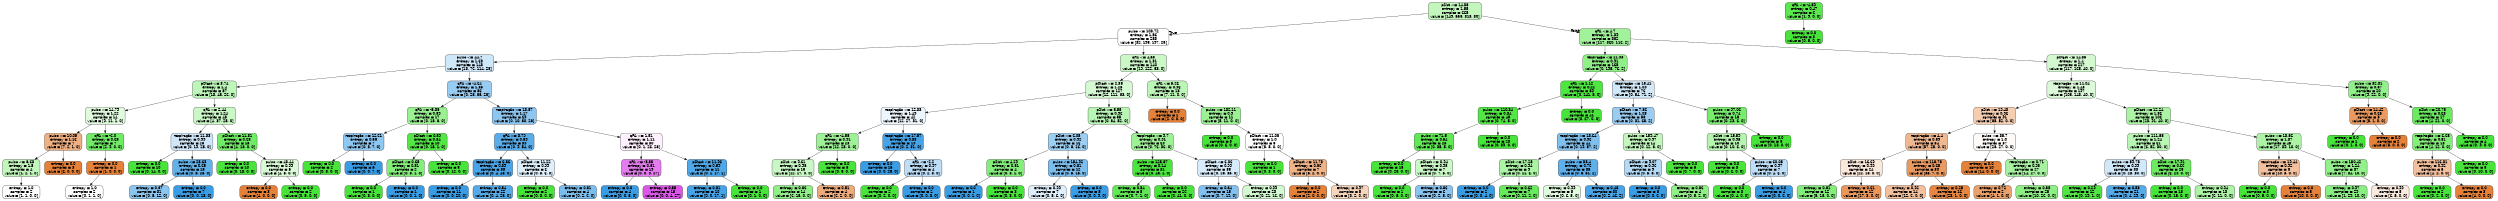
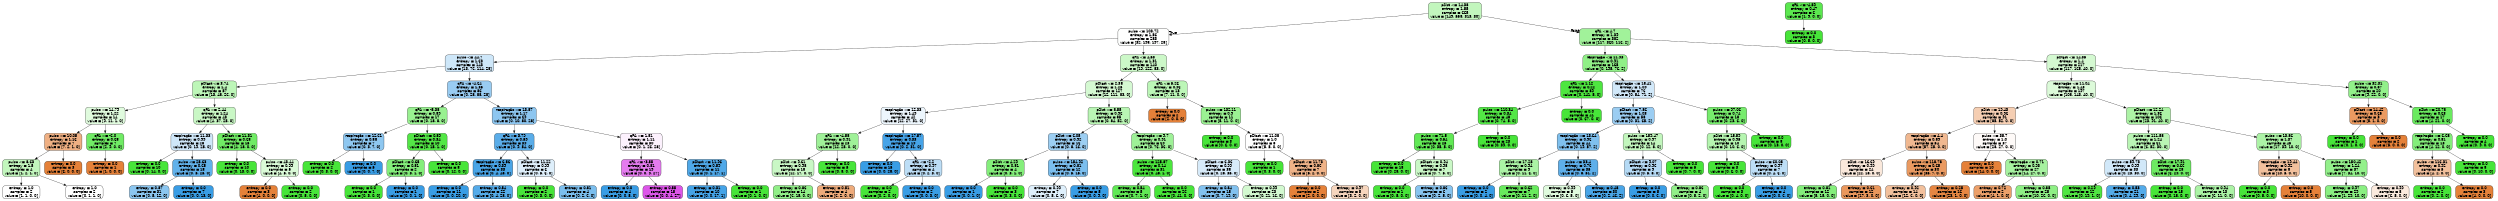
  digraph {
    node [color=black fillcolor="#47e539" fontname=helvetica shape=box style="filled, rounded"]
    edge [fontname=helvetica]
    n1 [fillcolor="#c2f6bd" label="pSist <= 14.38\nentropy = 1.55\nsamples = 665\nvalue = [149, 558, 313, 30]"]
    n2 [fillcolor="#fefffe" label="pulso <= 103.72\nentropy = 1.56\nsamples = 283\nvalue = [32, 198, 197, 28]"]
    n3 [fillcolor="#a1f29a" label="qPA <= 4.7\nentropy = 1.39\nsamples = 382\nvalue = [117, 360, 116, 2]"]
    n4 [fillcolor="#cee7f9" label="pulso <= 44.7\nentropy = 1.63\nsamples = 143\nvalue = [13, 76, 114, 28]"]
    n5 [fillcolor="#ccf8c8" label="qPA <= 4.53\nentropy = 1.31\nsamples = 140\nvalue = [19, 122, 83, 0]"]
    n6 [fillcolor="#90ef87" label="respiração <= 11.93\nentropy = 0.91\nsamples = 165\nvalue = [0, 195, 76, 2]"]
    n7 [fillcolor="#d4f9d1" label="pDiast <= 14.35\nentropy = 1.4\nsamples = 217\nvalue = [117, 165, 40, 0]"]
    n8 [fillcolor="#bdf6b8" label="pDiast <= 3.74\nentropy = 1.4\nsamples = 57\nvalue = [13, 48, 26, 0]"]
    n9 [fillcolor="#99ccf2" label="qPA <= -4.64\nentropy = 1.35\nsamples = 86\nvalue = [0, 28, 88, 28]"]
    n10 [fillcolor="#d5f9d2" label="pDiast <= 2.38\nentropy = 1.25\nsamples = 127\nvalue = [12, 111, 83, 0]"]
    n11 [fillcolor="#bcf6b7" label="qPA <= 5.26\nentropy = 0.96\nsamples = 13\nvalue = [7, 11, 0, 0]"]
    n12 [fillcolor="#e0fbde" label="pulso <= 14.79\nentropy = 1.22\nsamples = 14\nvalue = [9, 11, 1, 0]"]
    n13 [fillcolor="#c9f7c5" label="qPA <= 2.44\nentropy = 1.24\nsamples = 43\nvalue = [4, 37, 25, 0]"]
    n14 [fillcolor="#99f191" label="qPA <= -5.38\nentropy = 0.89\nsamples = 17\nvalue = [0, 18, 8, 0]"]
    n15 [fillcolor="#8dc6f0" label="respiração <= 13.87\nentropy = 1.17\nsamples = 69\nvalue = [0, 10, 80, 28]"]
    n16 [fillcolor="#efb083" label="pulso <= 10.05\nentropy = 1.16\nsamples = 7\nvalue = [7, 2, 1, 0]"]
    n17 [fillcolor="#70eb65" label="qPA <= -6.0\nentropy = 0.68\nsamples = 7\nvalue = [2, 9, 0, 0]"]
    n18 [fillcolor="#cfe7f9" label="respiração <= 11.33\nentropy = 0.99\nsamples = 28\nvalue = [0, 19, 25, 0]"]
    n19 [fillcolor="#70eb65" label="pDiast <= 11.31\nentropy = 0.68\nsamples = 15\nvalue = [4, 18, 0, 0]"]
    n20 [fillcolor="#c2f6bd" label="pulso <= 8.63\nentropy = 1.5\nsamples = 4\nvalue = [1, 2, 1, 0]"]
    n21 [fillcolor="#e58139" label="entropy = 0.0\nsamples = 3\nvalue = [6, 0, 0, 0]"]
    n22 [fillcolor="#e58139" label="entropy = 0.0\nsamples = 1\nvalue = [1, 0, 0, 0]"]
    n23 [fillcolor="#ffffff" label="entropy = 1.0\nsamples = 2\nvalue = [0, 1, 1, 0]"]
    n24 [fillcolor="#ffffff" label="entropy = 1.0\nsamples = 2\nvalue = [1, 1, 0, 0]"]
    n25 [fillcolor="#5be84f" label="qPA <= -4.59\nentropy = 0.47\nsamples = 6\nvalue = [1, 9, 0, 0]"]
    n26 [label="entropy = 0.0\nsamples = 3\nvalue = [0, 5, 0, 0]"]
    n27 [label="entropy = 0.0\nsamples = 10\nvalue = [0, 14, 0, 0]"]
    n28 [fillcolor="#61b1ea" label="pulso <= 25.63\nentropy = 0.65\nsamples = 18\nvalue = [0, 5, 25, 0]"]
    n29 [label="entropy = 0.0\nsamples = 10\nvalue = [0, 13, 0, 0]"]
    n30 [fillcolor="#dafad7" label="pulso <= 43.44\nentropy = 0.99\nsamples = 5\nvalue = [4, 5, 0, 0]"]
    n31 [fillcolor="#8bc6f0" label="entropy = 0.87\nsamples = 31\nvalue = [0, 5, 12, 0]"]
    n32 [fillcolor="#399de5" label="entropy = 0.0\nsamples = 7\nvalue = [0, 0, 13, 0]"]
    n33 [fillcolor="#e58139" label="entropy = 0.0\nsamples = 3\nvalue = [4, 0, 0, 0]"]
    n34 [label="entropy = 0.0\nsamples = 2\nvalue = [0, 5, 0, 0]"]
    n35 [fillcolor="#8ec7f0" label="respiração <= 12.61\nentropy = 0.88\nsamples = 7\nvalue = [0, 3, 7, 0]"]
    n36 [fillcolor="#53e746" label="pDiast <= 0.89\nentropy = 0.34\nsamples = 10\nvalue = [0, 15, 1, 0]"]
    n37 [fillcolor="#5aade9" label="qPA <= 3.79\nentropy = 0.59\nsamples = 39\nvalue = [0, 9, 54, 0]"]
    n38 [fillcolor="#fcf1fd" label="qPA <= 1.81\nentropy = 1.11\nsamples = 30\nvalue = [0, 1, 26, 28]"]
    n39 [label="entropy = 0.0\nsamples = 2\nvalue = [0, 3, 0, 0]"]
    n40 [fillcolor="#399de5" label="entropy = 0.0\nsamples = 5\nvalue = [0, 0, 7, 0]"]
    n41 [fillcolor="#84ee7b" label="pDiast <= 0.65\nentropy = 0.81\nsamples = 2\nvalue = [0, 3, 1, 0]"]
    n42 [label="entropy = 0.0\nsamples = 8\nvalue = [0, 12, 0, 0]"]
    n43 [label="entropy = 0.0\nsamples = 1\nvalue = [0, 3, 0, 0]"]
    n44 [fillcolor="#399de5" label="entropy = 0.0\nsamples = 1\nvalue = [0, 0, 1, 0]"]
    n45 [fillcolor="#49a5e7" label="respiração <= 6.56\nentropy = 0.39\nsamples = 33\nvalue = [0, 4, 48, 0]"]
    n46 [fillcolor="#deeffb" label="pDiast <= 11.22\nentropy = 0.99\nsamples = 6\nvalue = [0, 5, 6, 0]"]
    n47 [fillcolor="#e47bee" label="qPA <= -3.55\nentropy = 0.81\nsamples = 19\nvalue = [0, 0, 9, 27]"]
    n48 [fillcolor="#4fa8e8" label="pDiast <= 11.96\nentropy = 0.59\nsamples = 11\nvalue = [0, 1, 17, 1]"]
    n49 [fillcolor="#399de5" label="entropy = 0.0\nsamples = 11\nvalue = [0, 0, 20, 0]"]
    n50 [fillcolor="#55abe9" label="entropy = 0.54\nsamples = 22\nvalue = [0, 4, 28, 0]"]
    n51 [label="entropy = 0.0\nsamples = 2\nvalue = [0, 3, 0, 0]"]
    n52 [fillcolor="#7bbeee" label="entropy = 0.81\nsamples = 4\nvalue = [0, 2, 6, 0]"]
    n53 [fillcolor="#399de5" label="entropy = 0.0\nsamples = 4\nvalue = [0, 0, 5, 0]"]
    n54 [fillcolor="#dd56e9" label="entropy = 0.55\nsamples = 15\nvalue = [0, 0, 4, 27]"]
    n55 [fillcolor="#45a3e7" label="entropy = 0.31\nsamples = 10\nvalue = [0, 0, 17, 1]"]
    n56 [label="entropy = 0.0\nsamples = 1\nvalue = [0, 1, 0, 0]"]
    n57 [fillcolor="#edf6fd" label="respiração <= 12.33\nentropy = 1.49\nsamples = 42\nvalue = [12, 27, 31, 0]"]
    n58 [fillcolor="#b9f5b4" label="pSist <= 8.55\nentropy = 0.96\nsamples = 85\nvalue = [0, 84, 52, 0]"]
    n59 [fillcolor="#e58139" label="entropy = 0.0\nsamples = 2\nvalue = [2, 0, 0, 0]"]
    n60 [fillcolor="#9bf193" label="pulso <= 132.11\nentropy = 0.9\nsamples = 11\nvalue = [5, 11, 0, 0]"]
    n61 [fillcolor="#9ff198" label="qPA <= -4.58\nentropy = 0.91\nsamples = 23\nvalue = [12, 25, 0, 0]"]
    n62 [fillcolor="#46a3e7" label="respiração <= 17.57\nentropy = 0.33\nsamples = 19\nvalue = [0, 2, 31, 0]"]
    n63 [fillcolor="#9ccef2" label="pSist <= 6.05\nentropy = 0.92\nsamples = 16\nvalue = [0, 8, 16, 0]"]
    n64 [fillcolor="#9ef197" label="respiração <= 9.7\nentropy = 0.91\nsamples = 69\nvalue = [0, 76, 36, 0]"]
    n65 [fillcolor="#c9f7c5" label="pSist <= 9.61\nentropy = 0.98\nsamples = 18\nvalue = [12, 17, 0, 0]"]
    n66 [label="entropy = 0.0\nsamples = 5\nvalue = [0, 8, 0, 0]"]
    n67 [fillcolor="#399de5" label="entropy = 0.0\nsamples = 15\nvalue = [0, 0, 28, 0]"]
    n68 [fillcolor="#bddef6" label="qPA <= -2.2\nentropy = 0.97\nsamples = 4\nvalue = [0, 2, 3, 0]"]
    n69 [fillcolor="#91ef88" label="entropy = 0.86\nsamples = 14\nvalue = [6, 15, 0, 0]"]
    n70 [fillcolor="#eeab7b" label="entropy = 0.51\nsamples = 4\nvalue = [6, 2, 0, 0]"]
    n71 [label="entropy = 0.0\nsamples = 2\nvalue = [0, 2, 0, 0]"]
    n72 [fillcolor="#399de5" label="entropy = 0.0\nsamples = 2\nvalue = [0, 0, 3, 0]"]
    n73 [fillcolor="#84ee7b" label="pSist <= 4.29\nentropy = 0.81\nsamples = 4\nvalue = [0, 3, 1, 0]"]
    n74 [fillcolor="#7bbeee" label="pulso <= 154.92\nentropy = 0.81\nsamples = 12\nvalue = [0, 5, 15, 0]"]
    n75 [fillcolor="#4be63d" label="pulso <= 125.87\nentropy = 0.14\nsamples = 31\nvalue = [0, 48, 1, 0]"]
    n76 [fillcolor="#d7ebfa" label="pDiast <= 6.36\nentropy = 0.99\nsamples = 38\nvalue = [0, 28, 35, 0]"]
    n77 [fillcolor="#399de5" label="entropy = 0.0\nsamples = 1\nvalue = [0, 0, 1, 0]"]
    n78 [label="entropy = 0.0\nsamples = 3\nvalue = [0, 3, 0, 0]"]
    n79 [fillcolor="#deeffb" label="entropy = 0.99\nsamples = 7\nvalue = [0, 5, 6, 0]"]
    n80 [fillcolor="#399de5" label="entropy = 0.0\nsamples = 5\nvalue = [0, 0, 9, 0]"]
    n81 [fillcolor="#61e955" label="entropy = 0.54\nsamples = 5\nvalue = [0, 7, 1, 0]"]
    n82 [label="entropy = 0.0\nsamples = 26\nvalue = [0, 41, 0, 0]"]
    n83 [fillcolor="#82c1ef" label="entropy = 0.84\nsamples = 15\nvalue = [0, 7, 19, 0]"]
    n84 [fillcolor="#d3f9d0" label="entropy = 0.99\nsamples = 23\nvalue = [0, 21, 16, 0]"]
    n85 [label="entropy = 0.0\nsamples = 3\nvalue = [0, 6, 0, 0]"]
    n86 [fillcolor="#ffffff" label="pDiast <= 11.08\nentropy = 1.0\nsamples = 8\nvalue = [5, 5, 0, 0]"]
    n87 [label="entropy = 0.0\nsamples = 1\nvalue = [0, 3, 0, 0]"]
    n88 [fillcolor="#efb388" label="pDiast <= 11.73\nentropy = 0.86\nsamples = 7\nvalue = [5, 2, 0, 0]"]
    n89 [fillcolor="#e58139" label="entropy = 0.0\nsamples = 2\nvalue = [2, 0, 0, 0]"]
    n90 [fillcolor="#f6d5bd" label="entropy = 0.97\nsamples = 5\nvalue = [3, 2, 0, 0]"]
    n91 [fillcolor="#4ee640" label="qPA <= 1.12\nentropy = 0.22\nsamples = 89\nvalue = [0, 141, 5, 0]"]
    n92 [fillcolor="#d1e8f9" label="respiração <= 18.41\nentropy = 1.09\nsamples = 76\nvalue = [0, 54, 71, 2]"]
    n93 [fillcolor="#dcfad9" label="respiração <= 11.04\nentropy = 1.43\nsamples = 197\nvalue = [108, 143, 40, 0]"]
    n94 [fillcolor="#92f08a" label="pulso <= 32.31\nentropy = 0.87\nsamples = 20\nvalue = [9, 22, 0, 0]"]
    n95 [fillcolor="#53e746" label="pulso <= 110.34\nentropy = 0.34\nsamples = 48\nvalue = [0, 74, 5, 0]"]
    n96 [label="entropy = 0.0\nsamples = 41\nvalue = [0, 67, 0, 0]"]
    n97 [fillcolor="#9bcdf2" label="pDiast <= 7.86\nentropy = 1.03\nsamples = 58\nvalue = [0, 31, 65, 2]"]
    n98 [fillcolor="#77ec6d" label="pulso <= 97.06\nentropy = 0.74\nsamples = 18\nvalue = [0, 23, 6, 0]"]
    n99 [fillcolor="#61e955" label="pulso <= 71.5\nentropy = 0.54\nsamples = 25\nvalue = [0, 35, 5, 0]"]
    n100 [label="entropy = 0.0\nsamples = 23\nvalue = [0, 39, 0, 0]"]
    n101 [label="entropy = 0.0\nsamples = 18\nvalue = [0, 28, 0, 0]"]
    n102 [fillcolor="#caf8c6" label="pDiast <= 0.94\nentropy = 0.98\nsamples = 7\nvalue = [0, 7, 5, 0]"]
    n103 [label="entropy = 0.0\nsamples = 1\nvalue = [0, 5, 0, 0]"]
    n104 [fillcolor="#88c4ef" label="entropy = 0.86\nsamples = 6\nvalue = [0, 2, 5, 0]"]
    n105 [fillcolor="#7fc0ee" label="respiração <= 13.64\nentropy = 0.96\nsamples = 44\nvalue = [0, 19, 57, 2]"]
    n106 [fillcolor="#c2f6bd" label="pulso <= 159.47\nentropy = 0.97\nsamples = 14\nvalue = [0, 12, 8, 0]"]
    n107 [fillcolor="#b5f5b0" label="pSist <= 15.59\nentropy = 0.95\nsamples = 10\nvalue = [0, 10, 6, 0]"]
    n108 [label="entropy = 0.0\nsamples = 8\nvalue = [0, 13, 0, 0]"]
    n109 [fillcolor="#abf3a5" label="pSist <= 17.25\nentropy = 0.94\nsamples = 9\nvalue = [0, 11, 6, 0]"]
    n110 [fillcolor="#5eafea" label="pulso <= 33.4\nentropy = 0.76\nsamples = 35\nvalue = [0, 8, 51, 2]"]
    n111 [fillcolor="#b5daf5" label="pDiast <= 9.07\nentropy = 0.96\nsamples = 9\nvalue = [0, 5, 8, 0]"]
    n112 [label="entropy = 0.0\nsamples = 5\nvalue = [0, 7, 0, 0]"]
    n113 [fillcolor="#399de5" label="entropy = 0.0\nsamples = 2\nvalue = [0, 0, 4, 0]"]
    n114 [fillcolor="#68ea5d" label="entropy = 0.62\nsamples = 7\nvalue = [0, 11, 2, 0]"]
    n115 [fillcolor="#e0fbde" label="entropy = 0.99\nsamples = 5\nvalue = [0, 6, 5, 0]"]
    n116 [fillcolor="#49a5e7" label="entropy = 0.48\nsamples = 30\nvalue = [0, 2, 46, 2]"]
    n117 [fillcolor="#399de5" label="entropy = 0.0\nsamples = 5\nvalue = [0, 0, 6, 0]"]
    n118 [fillcolor="#91ef88" label="entropy = 0.86\nsamples = 4\nvalue = [0, 5, 2, 0]"]
    n119 [label="entropy = 0.0\nsamples = 3\nvalue = [0, 6, 0, 0]"]
    n120 [fillcolor="#bddef6" label="pulso <= 60.05\nentropy = 0.97\nsamples = 7\nvalue = [0, 4, 6, 0]"]
    n121 [label="entropy = 0.0\nsamples = 3\nvalue = [0, 4, 0, 0]"]
    n122 [fillcolor="#399de5" label="entropy = 0.0\nsamples = 4\nvalue = [0, 0, 6, 0]"]
    n123 [fillcolor="#f5ceb2" label="pSist <= 19.43\nentropy = 0.96\nsamples = 91\nvalue = [85, 52, 0, 0]"]
    n124 [fillcolor="#adf3a6" label="pDiast <= 12.24\nentropy = 1.36\nsamples = 106\nvalue = [23, 91, 40, 0]"]
    n125 [fillcolor="#ea9a61" label="pDiast <= 14.42\nentropy = 0.65\nsamples = 3\nvalue = [5, 1, 0, 0]"]
    n126 [fillcolor="#6aea5f" label="pSist <= 20.78\nentropy = 0.63\nsamples = 17\nvalue = [4, 21, 0, 0]"]
    n127 [fillcolor="#f0b890" label="respiração <= 4.4\nentropy = 0.89\nsamples = 54\nvalue = [57, 25, 0, 0]"]
    n128 [fillcolor="#fefaf8" label="pulso <= 35.7\nentropy = 1.0\nsamples = 37\nvalue = [28, 27, 0, 0]"]
    n129 [fillcolor="#b9f5b4" label="pulso <= 111.58\nentropy = 1.24\nsamples = 61\nvalue = [6, 52, 30, 0]"]
    n130 [fillcolor="#acf3a6" label="pulso <= 13.86\nentropy = 1.37\nsamples = 45\nvalue = [17, 39, 10, 0]"]
    n131 [fillcolor="#fae8db" label="pSist <= 16.69\nentropy = 0.99\nsamples = 24\nvalue = [22, 18, 0, 0]"]
    n132 [fillcolor="#ea9a61" label="pulso <= 118.78\nentropy = 0.65\nsamples = 30\nvalue = [35, 7, 0, 0]"]
    n133 [fillcolor="#e58139" label="entropy = 0.0\nsamples = 10\nvalue = [14, 0, 0, 0]"]
    n134 [fillcolor="#a6f2a0" label="respiração <= 0.71\nentropy = 0.93\nsamples = 27\nvalue = [14, 27, 0, 0]"]
    n135 [fillcolor="#84ee7b" label="entropy = 0.81\nsamples = 12\nvalue = [5, 15, 0, 0]"]
    n136 [fillcolor="#ea975c" label="entropy = 0.61\nsamples = 12\nvalue = [17, 3, 0, 0]"]
    n137 [fillcolor="#f2c09c" label="entropy = 0.92\nsamples = 14\nvalue = [12, 6, 0, 0]"]
    n138 [fillcolor="#e68642" label="entropy = 0.25\nsamples = 16\nvalue = [23, 1, 0, 0]"]
    n139 [fillcolor="#eca06a" label="entropy = 0.72\nsamples = 2\nvalue = [4, 1, 0, 0]"]
    n140 [fillcolor="#8eef85" label="entropy = 0.85\nsamples = 25\nvalue = [10, 26, 0, 0]"]
    n141 [fillcolor="#d1e8f9" label="pulso <= 59.73\nentropy = 0.99\nsamples = 33\nvalue = [0, 23, 30, 0]"]
    n142 [fillcolor="#6dea62" label="pSist <= 17.91\nentropy = 0.66\nsamples = 28\nvalue = [6, 29, 0, 0]"]
    n143 [fillcolor="#f2c09c" label="respiração <= 19.44\nentropy = 0.92\nsamples = 8\nvalue = [10, 5, 0, 0]"]
    n144 [fillcolor="#93f08b" label="pulso <= 150.42\nentropy = 1.24\nsamples = 37\nvalue = [7, 34, 10, 0]"]
    n145 [fillcolor="#51e643" label="entropy = 0.29\nsamples = 12\nvalue = [0, 19, 1, 0]"]
    n146 [fillcolor="#54abe9" label="entropy = 0.53\nsamples = 21\nvalue = [0, 4, 29, 0]"]
    n147 [label="entropy = 0.0\nsamples = 15\nvalue = [0, 18, 0, 0]"]
    n148 [fillcolor="#abf3a5" label="entropy = 0.94\nsamples = 13\nvalue = [6, 11, 0, 0]"]
    n149 [label="entropy = 0.0\nsamples = 3\nvalue = [0, 5, 0, 0]"]
    n150 [fillcolor="#e58139" label="entropy = 0.0\nsamples = 5\nvalue = [10, 0, 0, 0]"]
    n151 [fillcolor="#8aef82" label="entropy = 0.97\nsamples = 29\nvalue = [1, 29, 10, 0]"]
    n152 [fillcolor="#fbeade" label="entropy = 0.99\nsamples = 8\nvalue = [6, 5, 0, 0]"]
    n153 [label="entropy = 0.0\nsamples = 1\nvalue = [0, 1, 0, 0]"]
    n154 [fillcolor="#e58139" label="entropy = 0.0\nsamples = 2\nvalue = [5, 0, 0, 0]"]
    n155 [fillcolor="#84ee7b" label="respiração <= 6.68\nentropy = 0.81\nsamples = 13\nvalue = [4, 12, 0, 0]"]
    n156 [label="entropy = 0.0\nsamples = 4\nvalue = [0, 9, 0, 0]"]
    n157 [fillcolor="#f2c09c" label="pulso <= 116.31\nentropy = 0.92\nsamples = 5\nvalue = [4, 2, 0, 0]"]
    n158 [label="entropy = 0.0\nsamples = 8\nvalue = [0, 10, 0, 0]"]
    n159 [label="entropy = 0.0\nsamples = 2\nvalue = [0, 2, 0, 0]"]
    n160 [fillcolor="#e58139" label="entropy = 0.0\nsamples = 3\nvalue = [4, 0, 0, 0]"]
    n1 -> n2 [headlabel=True labelangle=45 labeldistance=2.5]
    n1 -> n3 [headlabel=False labelangle=-45 labeldistance=2.5]
    n2 -> n4
    n2 -> n5
    n3 -> n6
    n3 -> n7
    n4 -> n8
    n4 -> n9
    n5 -> n10
    n5 -> n11
    n6 -> n91
    n6 -> n92
    n7 -> n93
    n7 -> n94
    n8 -> n12
    n8 -> n13
    n9 -> n14
    n9 -> n15
    n10 -> n57
    n10 -> n58
    n11 -> n59
    n11 -> n60
    n12 -> n16
    n12 -> n17
    n13 -> n18
    n13 -> n19
    n14 -> n35
    n14 -> n36
    n15 -> n37
    n15 -> n38
    n16 -> n20
    n16 -> n21
    n17 -> n22
    n18 -> n27
    n18 -> n28
    n19 -> n29
    n19 -> n30
-   n22 -> n23
+   n20 -> n23
    n20 -> n24
    n25 -> n26
    n28 -> n31
    n28 -> n32
    n30 -> n33
    n30 -> n34
    n35 -> n39
    n35 -> n40
    n36 -> n41
    n36 -> n42
    n37 -> n45
    n37 -> n46
    n38 -> n47
    n38 -> n48
    n41 -> n43
    n41 -> n44
    n45 -> n49
    n45 -> n50
    n46 -> n51
    n46 -> n52
    n47 -> n53
    n47 -> n54
    n48 -> n55
    n48 -> n56
    n57 -> n61
    n57 -> n62
    n58 -> n63
    n58 -> n64
    n60 -> n85
    n60 -> n86
    n61 -> n65
    n61 -> n66
    n62 -> n67
    n62 -> n68
    n63 -> n73
    n63 -> n74
    n64 -> n75
    n64 -> n76
    n65 -> n69
    n65 -> n70
    n68 -> n71
    n68 -> n72
    n73 -> n77
    n73 -> n78
    n74 -> n79
    n74 -> n80
    n75 -> n81
    n75 -> n82
    n76 -> n83
    n76 -> n84
    n86 -> n87
    n86 -> n88
    n88 -> n89
    n88 -> n90
    n91 -> n95
    n91 -> n96
    n92 -> n97
    n92 -> n98
    n93 -> n123
    n93 -> n124
    n94 -> n125
    n94 -> n126
    n95 -> n99
    n95 -> n100
    n97 -> n105
    n97 -> n106
    n98 -> n107
    n98 -> n108
    n99 -> n101
    n99 -> n102
    n102 -> n103
    n102 -> n104
    n105 -> n109
    n105 -> n110
    n106 -> n111
    n106 -> n112
    n107 -> n119
    n107 -> n120
    n109 -> n113
    n109 -> n114
    n110 -> n115
    n110 -> n116
    n111 -> n117
    n111 -> n118
    n120 -> n121
    n120 -> n122
    n123 -> n127
    n123 -> n128
    n124 -> n129
    n124 -> n130
    n125 -> n153
    n125 -> n154
    n126 -> n155
    n126 -> n156
    n127 -> n131
    n127 -> n132
    n128 -> n133
    n128 -> n134
    n129 -> n141
    n129 -> n142
    n130 -> n143
    n130 -> n144
    n131 -> n135
    n131 -> n136
    n132 -> n137
    n132 -> n138
    n134 -> n139
    n134 -> n140
    n141 -> n145
    n141 -> n146
    n142 -> n147
    n142 -> n148
    n143 -> n149
    n143 -> n150
    n144 -> n151
    n144 -> n152
    n155 -> n157
    n155 -> n158
    n157 -> n159
    n157 -> n160
  }
